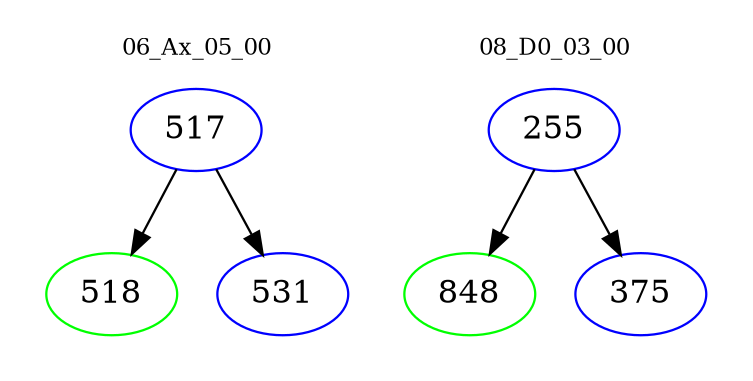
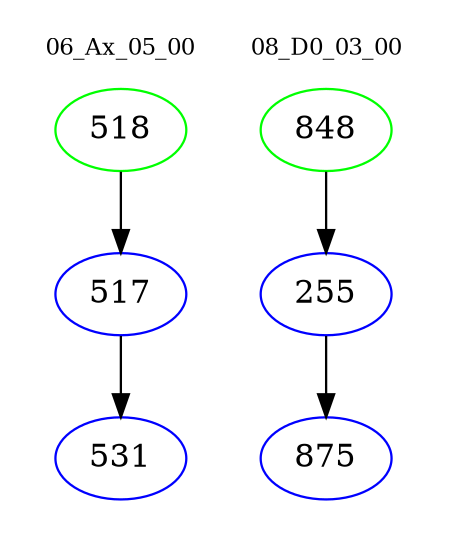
  digraph {
    node [color=blue]
    edge [color=black]
    n1 [color=green label=518]
    n2 [label=517]
    n3 [label=531]
    n4 [color=green label=848]
    n5 [label=255]
-   n6 [label=375]
+   n6 [label=875]
    subgraph cluster_1 {
      color=white
      fontsize=10
      label="06_Ax_05_00"
      n1
      n2
      n3
    }
    subgraph cluster_2 {
      color=white
      fontsize=10
      label="08_D0_03_00"
      n4
      n5
      n6
    }
-   n2 -> n1
+   n1 -> n2
    n2 -> n3
-   n5 -> n4
+   n4 -> n5
    n5 -> n6
  }
